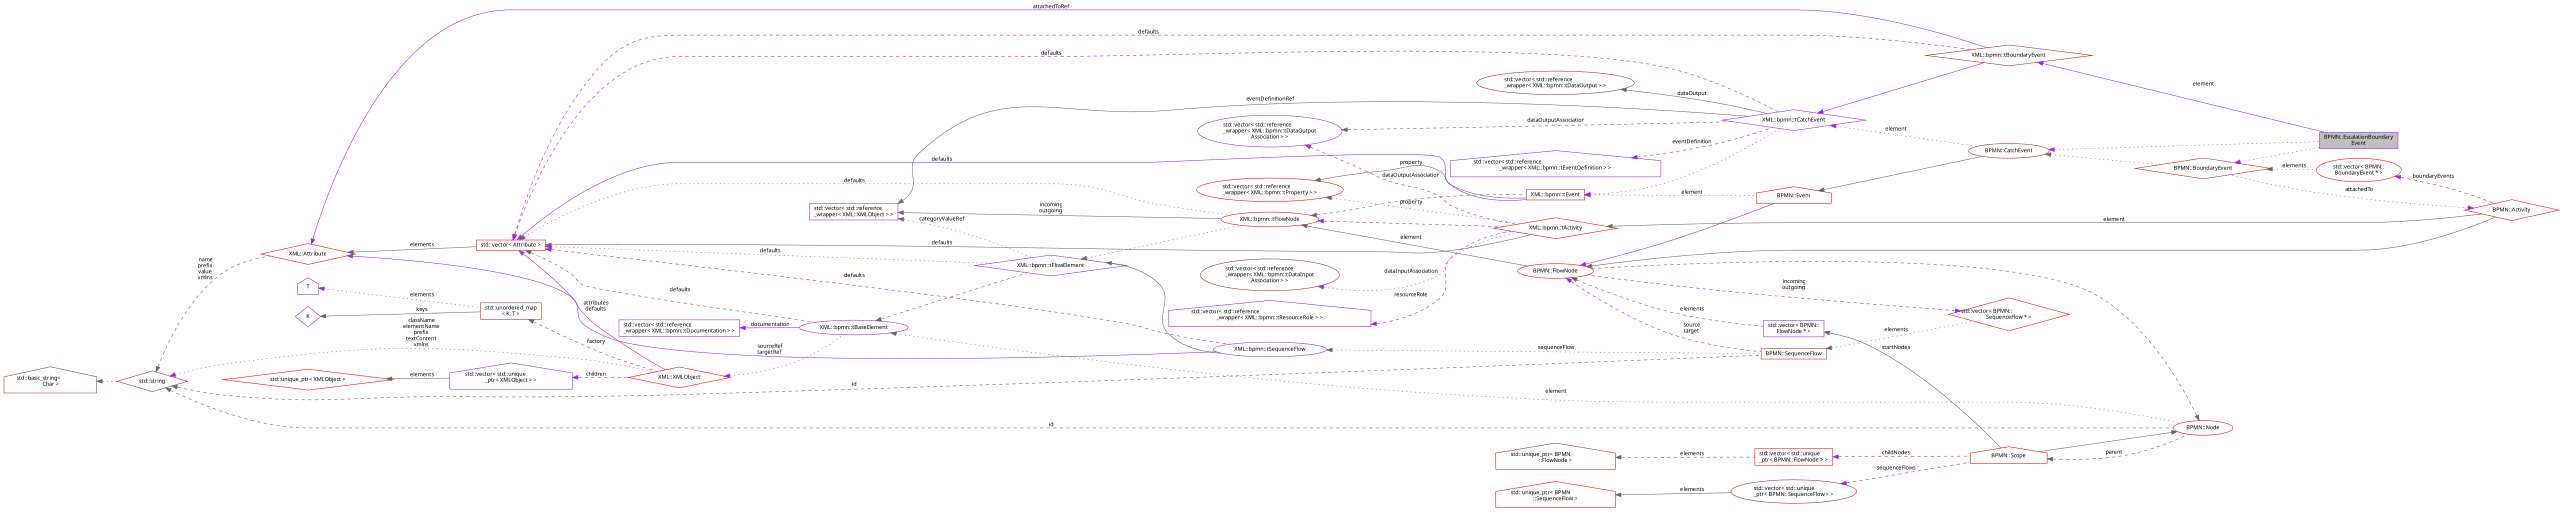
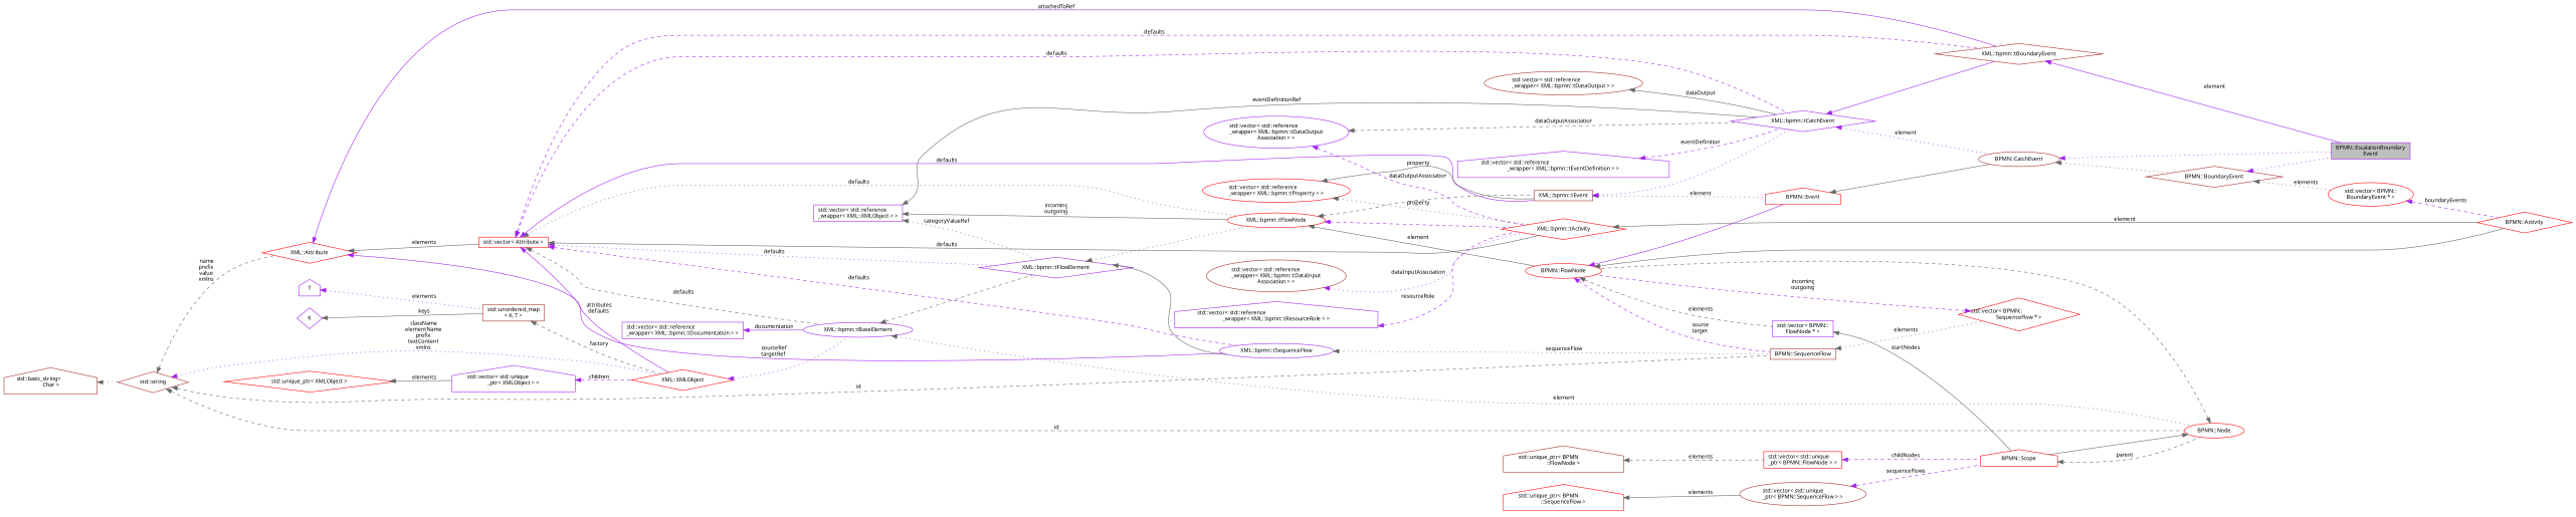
  digraph {
    fontname="Noto Sans"
    rankdir=LR
    node [color=red fillcolor=white fontname="Noto Sans" fontsize=10 shape=diamond style=filled]
    edge [color=gray40 dir=back fontname="Noto Sans" fontsize=10 labelfontname=Helvetica labelfontsize=10 style=dashed]
    n1 [color=purple fillcolor=grey75 fontcolor=black height=0.2 label="BPMN::EscalationBoundary\lEvent" shape=box width=0.4]
    n2 [color=brown height=0.2 label="BPMN::BoundaryEvent" width=0.4]
    n3 [height=0.2 label="std::vector\< BPMN::\lBoundaryEvent * \>" shape=ellipse width=0.4]
    n4 [height=0.2 label="BPMN::Activity" width=0.4]
    n5 [color=brown height=0.2 label="BPMN::CatchEvent" shape=ellipse width=0.4]
    n6 [height=0.2 label="BPMN::Event" shape=house width=0.4]
    n7 [height=0.2 label="BPMN::FlowNode" shape=ellipse width=0.4]
    n8 [color=purple height=0.2 label="std::vector\< BPMN::\lFlowNode * \>" shape=box width=0.4]
    n9 [color=brown height=0.2 label="BPMN::SequenceFlow" shape=box width=0.4]
    n10 [height=0.2 label="BPMN::Scope" shape=house width=0.4]
    n11 [height=0.2 label="std::vector\< BPMN::\lSequenceFlow * \>" width=0.4]
    n12 [height=0.2 label="BPMN::Node" shape=ellipse width=0.4]
    n13 [color=purple height=0.2 label="XML::bpmn::tBaseElement" shape=ellipse width=0.4]
    n14 [color=purple height=0.2 label="XML::bpmn::tFlowElement" width=0.4]
    n15 [color=purple height=0.2 label="XML::bpmn::tSequenceFlow" shape=ellipse width=0.4]
    n16 [height=0.2 label="XML::bpmn::tFlowNode" shape=ellipse width=0.4]
    n17 [height=0.2 label="XML::XMLObject" width=0.4]
    n18 [height=0.2 label="std::vector\< Attribute \>" shape=box width=0.4]
    n19 [color=brown height=0.2 label="XML::bpmn::tEvent" shape=box width=0.4]
    n20 [color=purple height=0.2 label="XML::bpmn::tCatchEvent" width=0.4]
    n21 [height=0.2 label="XML::bpmn::tActivity" width=0.4]
    n22 [color=brown height=0.2 label="XML::bpmn::tBoundaryEvent" width=0.4]
    n23 [height=0.2 label="XML::Attribute" width=0.4]
    n24 [color=brown height=0.2 label="std::string" width=0.4]
    n25 [color=brown height=0.2 label="std::basic_string\<\l Char \>" shape=house width=0.4]
    n26 [color=purple height=0.2 label="std::vector\< std::unique\l_ptr\< XMLObject \> \>" shape=house width=0.4]
    n27 [height=0.2 label="std::unique_ptr\< XMLObject \>" width=0.4]
    n28 [color=brown height=0.2 label="std::unordered_map\l\< K, T \>" shape=box width=0.4]
    n29 [color=purple height=0.2 label=K width=0.4]
    n30 [color=purple height=0.2 label=T shape=house width=0.4]
    n31 [color=purple height=0.2 label="std::vector\< std::reference\l_wrapper\< XML::bpmn::tDocumentation \> \>" shape=box width=0.4]
    n32 [height=0.2 label="std::vector\< std::unique\l_ptr\< BPMN::FlowNode \> \>" shape=box width=0.4]
    n33 [color=brown height=0.2 label="std::unique_ptr\< BPMN\l::FlowNode \>" shape=house width=0.4]
    n34 [color=brown height=0.2 label="std::vector\< std::unique\l_ptr\< BPMN::SequenceFlow \> \>" shape=ellipse width=0.4]
    n35 [height=0.2 label="std::unique_ptr\< BPMN\l::SequenceFlow \>" shape=house width=0.4]
    n36 [color=purple height=0.2 label="std::vector\< std::reference\l_wrapper\< XML::XMLObject \> \>" shape=box width=0.4]
    n37 [height=0.2 label="std::vector\< std::reference\l_wrapper\< XML::bpmn::tProperty \> \>" shape=ellipse width=0.4]
    n38 [color=purple height=0.2 label="std::vector\< std::reference\l_wrapper\< XML::bpmn::tDataOutput\lAssociation \> \>" shape=ellipse width=0.4]
    n39 [color=brown height=0.2 label="std::vector\< std::reference\l_wrapper\< XML::bpmn::tDataOutput \> \>" shape=ellipse width=0.4]
    n40 [color=purple height=0.2 label="std::vector\< std::reference\l_wrapper\< XML::bpmn::tEventDefinition \> \>" shape=house width=0.4]
    n41 [color=brown height=0.2 label="std::vector\< std::reference\l_wrapper\< XML::bpmn::tDataInput\lAssociation \> \>" shape=ellipse width=0.4]
    n42 [color=purple height=0.2 label="std::vector\< std::reference\l_wrapper\< XML::bpmn::tResourceRole \> \>" shape=house width=0.4]
    n2 -> n1 [color=purple style=dotted]
    n2 -> n3 [label=" elements" style=dotted]
    n3 -> n4 [color=purple label=" boundaryEvents"]
-   n4 -> n2 [color=purple label=" attachedTo" style=dotted]
    n5 -> n1 [color=purple style=dotted]
    n5 -> n2 [style=dotted]
    n6 -> n5 [style=solid]
    n7 -> n4 [style=solid]
    n7 -> n6 [color=purple style=solid]
    n7 -> n8 [label=" elements"]
    n7 -> n9 [color=purple label=" source\ntarget"]
    n8 -> n10 [label=" startNodes" style=solid]
    n9 -> n11 [label=" elements" style=dotted]
    n10 -> n12 [label=" parent"]
    n11 -> n7 [color=purple label=" incoming\noutgoing"]
    n12 -> n7
    n12 -> n10 [style=solid]
    n13 -> n12 [label=" element" style=dotted]
    n13 -> n14
    n14 -> n15 [style=solid]
    n14 -> n16 [style=dotted]
    n15 -> n9 [label=" sequenceFlow" style=dotted]
    n16 -> n7 [label=" element" style=solid]
    n16 -> n19
    n16 -> n21 [color=purple]
    n17 -> n13 [color=purple style=dotted]
    n18 -> n13 [label=" defaults"]
    n18 -> n14 [color=purple label=" defaults" style=dotted]
    n18 -> n15 [color=purple label=" defaults"]
    n18 -> n16 [label=" defaults" style=dotted]
    n18 -> n17 [color=purple label=" attributes\ndefaults" style=solid]
    n18 -> n19 [color=purple label=" defaults" style=solid]
    n18 -> n20 [color=purple label=" defaults"]
    n18 -> n21 [label=" defaults" style=solid]
    n18 -> n22 [color=purple label=" defaults"]
    n19 -> n6 [label=" element" style=dotted]
    n19 -> n20 [color=purple style=dotted]
    n20 -> n5 [color=purple label=" element" style=dotted]
    n20 -> n22 [color=purple style=solid]
    n21 -> n4 [label=" element" style=solid]
    n22 -> n1 [color=purple label=" element" style=solid]
    n23 -> n15 [color=purple label=" sourceRef\ntargetRef" style=solid]
    n23 -> n18 [label=" elements" style=solid]
    n23 -> n22 [color=purple label=" attachedToRef" style=solid]
    n24 -> n9 [label=" id"]
    n24 -> n12 [label=" id"]
    n24 -> n17 [color=purple label=" className\nelementName\nprefix\ntextContent\nxmlns" style=dotted]
    n24 -> n23 [label=" name\nprefix\nvalue\nxmlns"]
    n25 -> n24 [style=dotted]
    n26 -> n17 [color=purple label=" children"]
    n27 -> n26 [label=" elements" style=solid]
    n28 -> n17 [label=" factory"]
    n29 -> n28 [label=" keys" style=solid]
    n30 -> n28 [color=purple label=" elements" style=dotted]
    n31 -> n13 [color=purple label=" documentation" style=solid]
    n32 -> n10 [color=purple label=" childNodes"]
    n33 -> n32 [label=" elements"]
    n34 -> n10 [color=purple label=" sequenceFlows"]
    n35 -> n34 [label=" elements" style=solid]
    n36 -> n14 [label=" categoryValueRef" style=dotted]
    n36 -> n16 [label=" incoming\noutgoing" style=solid]
    n36 -> n20 [label=" eventDefinitionRef" style=solid]
    n37 -> n19 [label=" property" style=solid]
    n37 -> n21 [label=" property" style=dotted]
    n38 -> n20 [label=" dataOutputAssociation"]
    n38 -> n21 [color=purple label=" dataOutputAssociation"]
    n39 -> n20 [label=" dataOutput" style=solid]
    n40 -> n20 [color=purple label=" eventDefinition"]
    n41 -> n21 [color=purple label=" dataInputAssociation" style=dotted]
    n42 -> n21 [color=purple label=" resourceRole"]
  }
